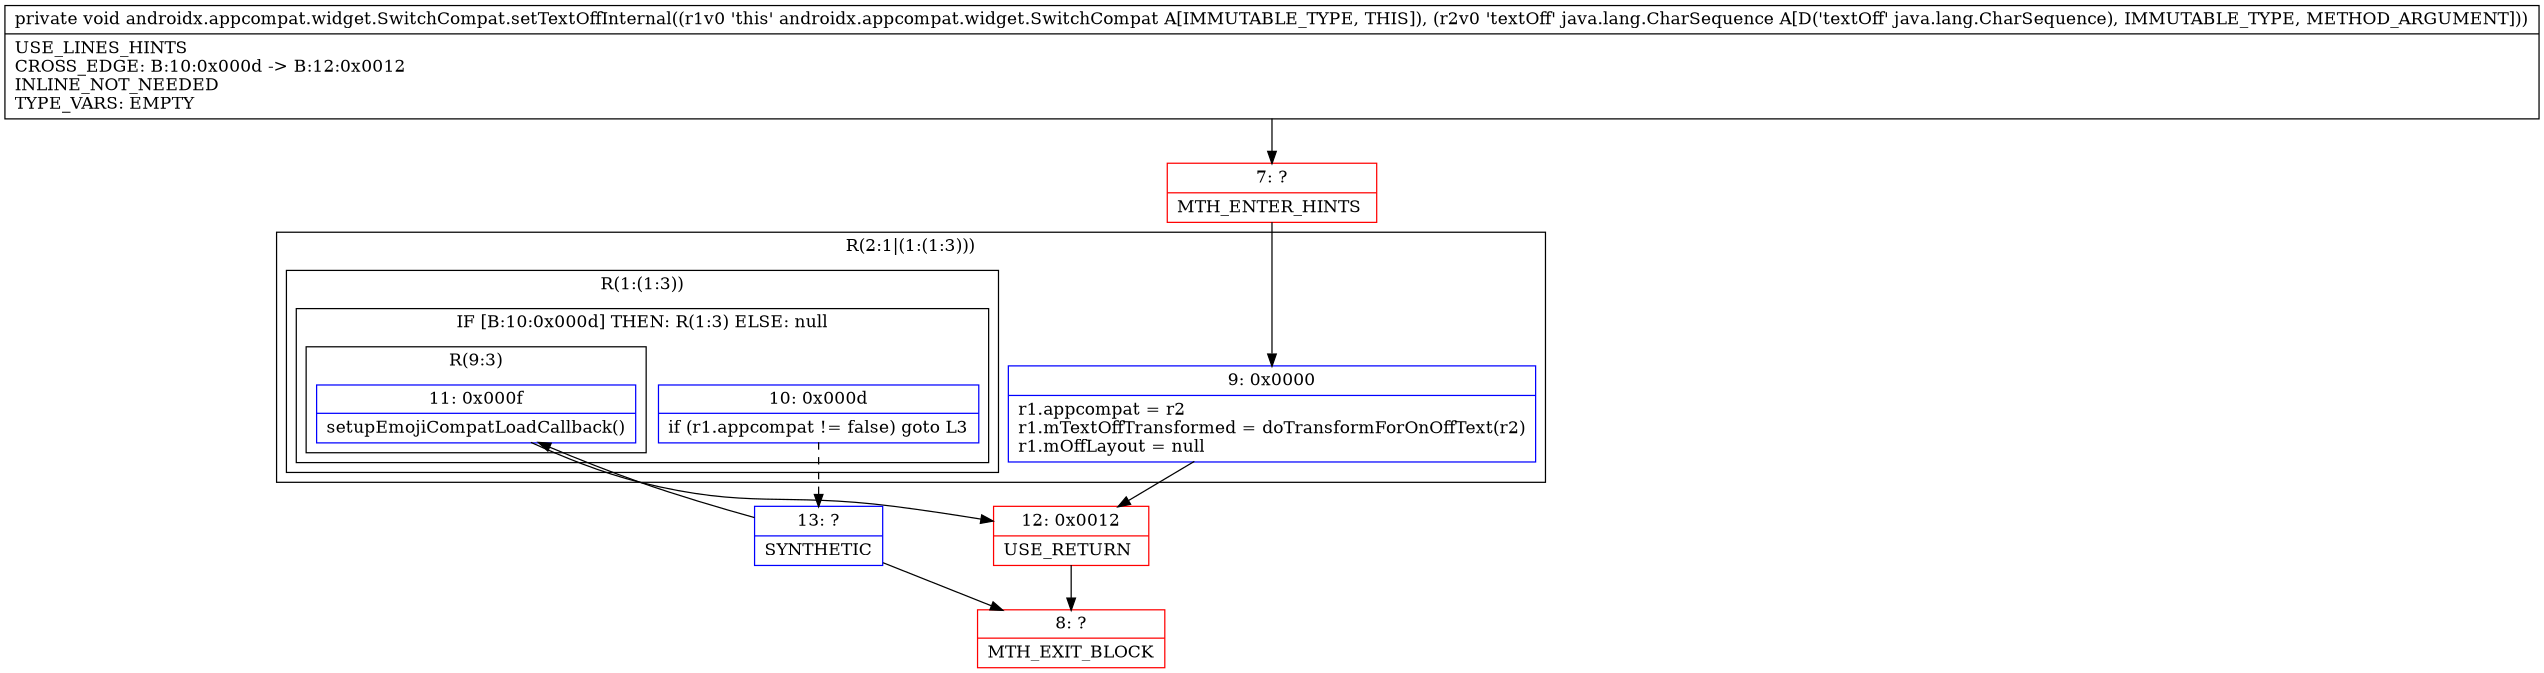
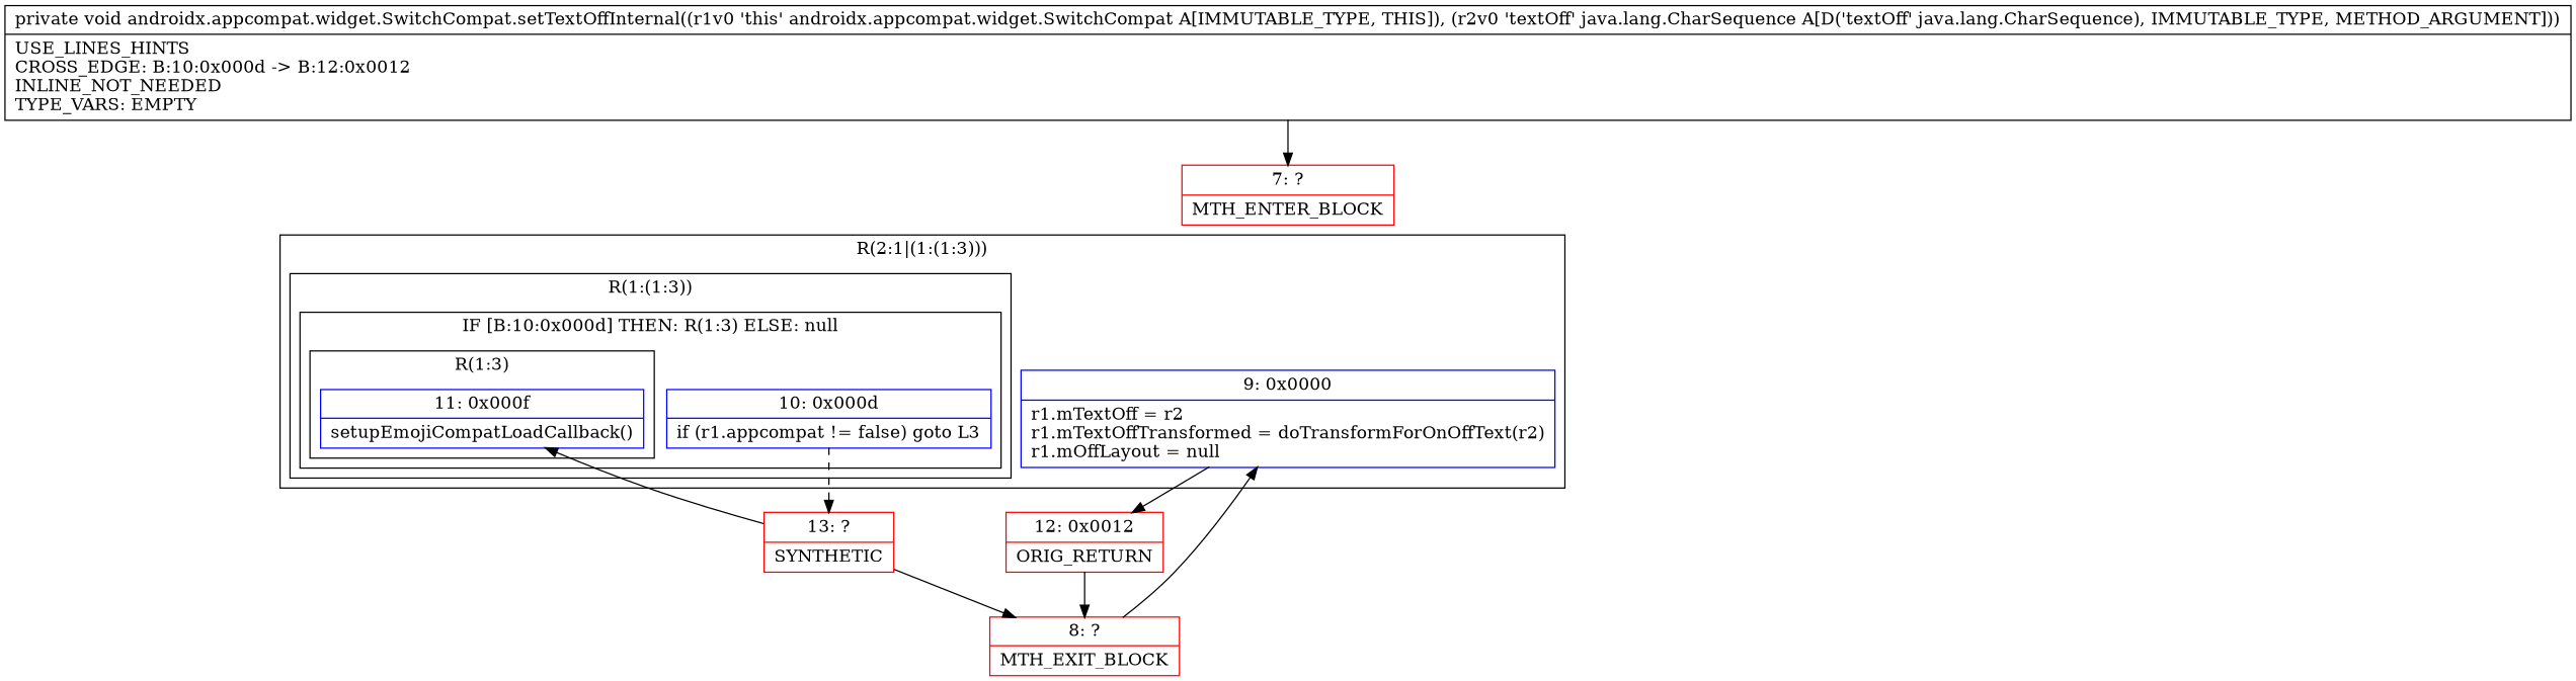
  digraph {
    node [color=red shape=record]
    n1 [color=blue label="{11\:\ 0x000f|setupEmojiCompatLoadCallback()\l}"]
    n2 [color=blue label="{10\:\ 0x000d|if (r1.appcompat != false) goto L3\l}"]
-   n3 [color=blue label="{9\:\ 0x0000|r1.appcompat = r2\lr1.mTextOffTransformed = doTransformForOnOffText(r2)\lr1.mOffLayout = null\l}"]
-   n4 [label="{12\:\ 0x0012|USE_RETURN\l}"]
-   n5 [color=blue label="{13\:\ ?|SYNTHETIC\l}"]
+   n3 [color=blue label="{9\:\ 0x0000|r1.mTextOff = r2\lr1.mTextOffTransformed = doTransformForOnOffText(r2)\lr1.mOffLayout = null\l}"]
+   n4 [label="{12\:\ 0x0012|ORIG_RETURN\l}"]
+   n5 [label="{13\:\ ?|SYNTHETIC\l}"]
    n6 [label="{8\:\ ?|MTH_EXIT_BLOCK\l}"]
-   n7 [label="{7\:\ ?|MTH_ENTER_HINTS\l}"]
+   n7 [label="{7\:\ ?|MTH_ENTER_BLOCK\l}"]
    n8 [label="{private void androidx.appcompat.widget.SwitchCompat.setTextOffInternal((r1v0 'this' androidx.appcompat.widget.SwitchCompat A[IMMUTABLE_TYPE, THIS]), (r2v0 'textOff' java.lang.CharSequence A[D('textOff' java.lang.CharSequence), IMMUTABLE_TYPE, METHOD_ARGUMENT]))  | USE_LINES_HINTS\lCROSS_EDGE: B:10:0x000d \-\> B:12:0x0012\lINLINE_NOT_NEEDED\lTYPE_VARS: EMPTY\l}" color=""]
    subgraph cluster_1 {
      label="R(2:1|(1:(1:3)))"
      n3
      subgraph cluster_2 {
        label="R(1:(1:3))"
        subgraph cluster_3 {
          label="IF [B:10:0x000d] THEN: R(1:3) ELSE: null"
          n2
          subgraph cluster_4 {
-           label="R(9:3)"
+           label="R(1:3)"
            n1
          }
        }
      }
    }
-   n1 -> n4
    n2 -> n5 [style=dashed]
    n3 -> n4
    n4 -> n6
    n5 -> n1
    n5 -> n6
-   n7 -> n3
+   n6 -> n3
    n8 -> n7
  }
